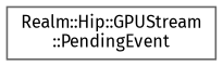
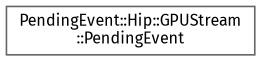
  digraph {
    rankdir=LR
    fontname="Fira Sans"
-   n1 [color=grey40 fillcolor=white fontname="Fira Sans" fontsize=10 height=0.2 label="Realm::Hip::GPUStream\l::PendingEvent" shape=box style=filled width=0.4]
+   n1 [color=grey40 fillcolor=white fontname="Fira Sans" fontsize=10 height=0.2 label="PendingEvent::Hip::GPUStream\l::PendingEvent" shape=box style=filled width=0.4]
  }
